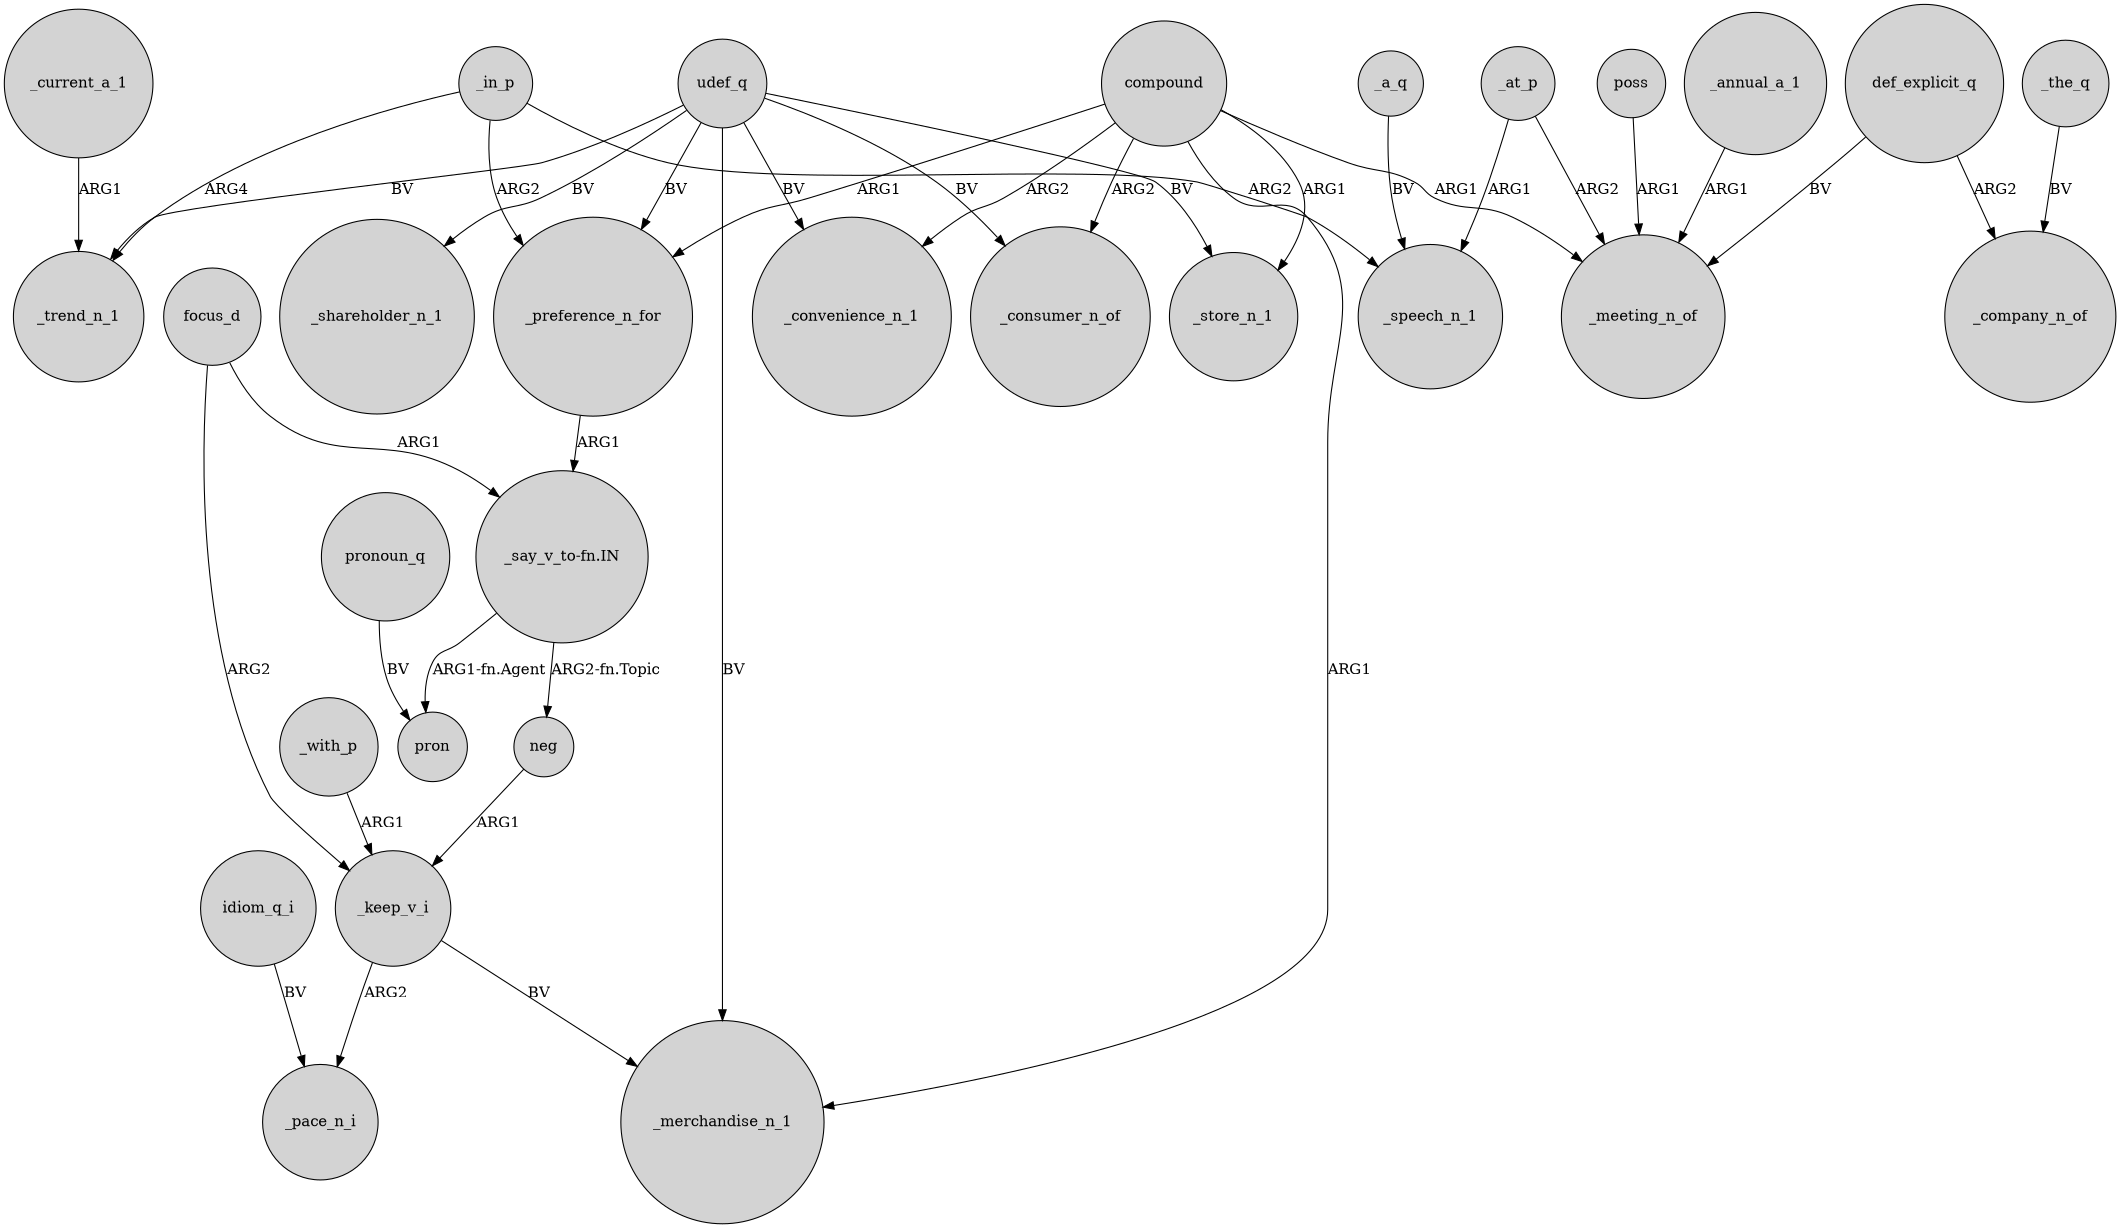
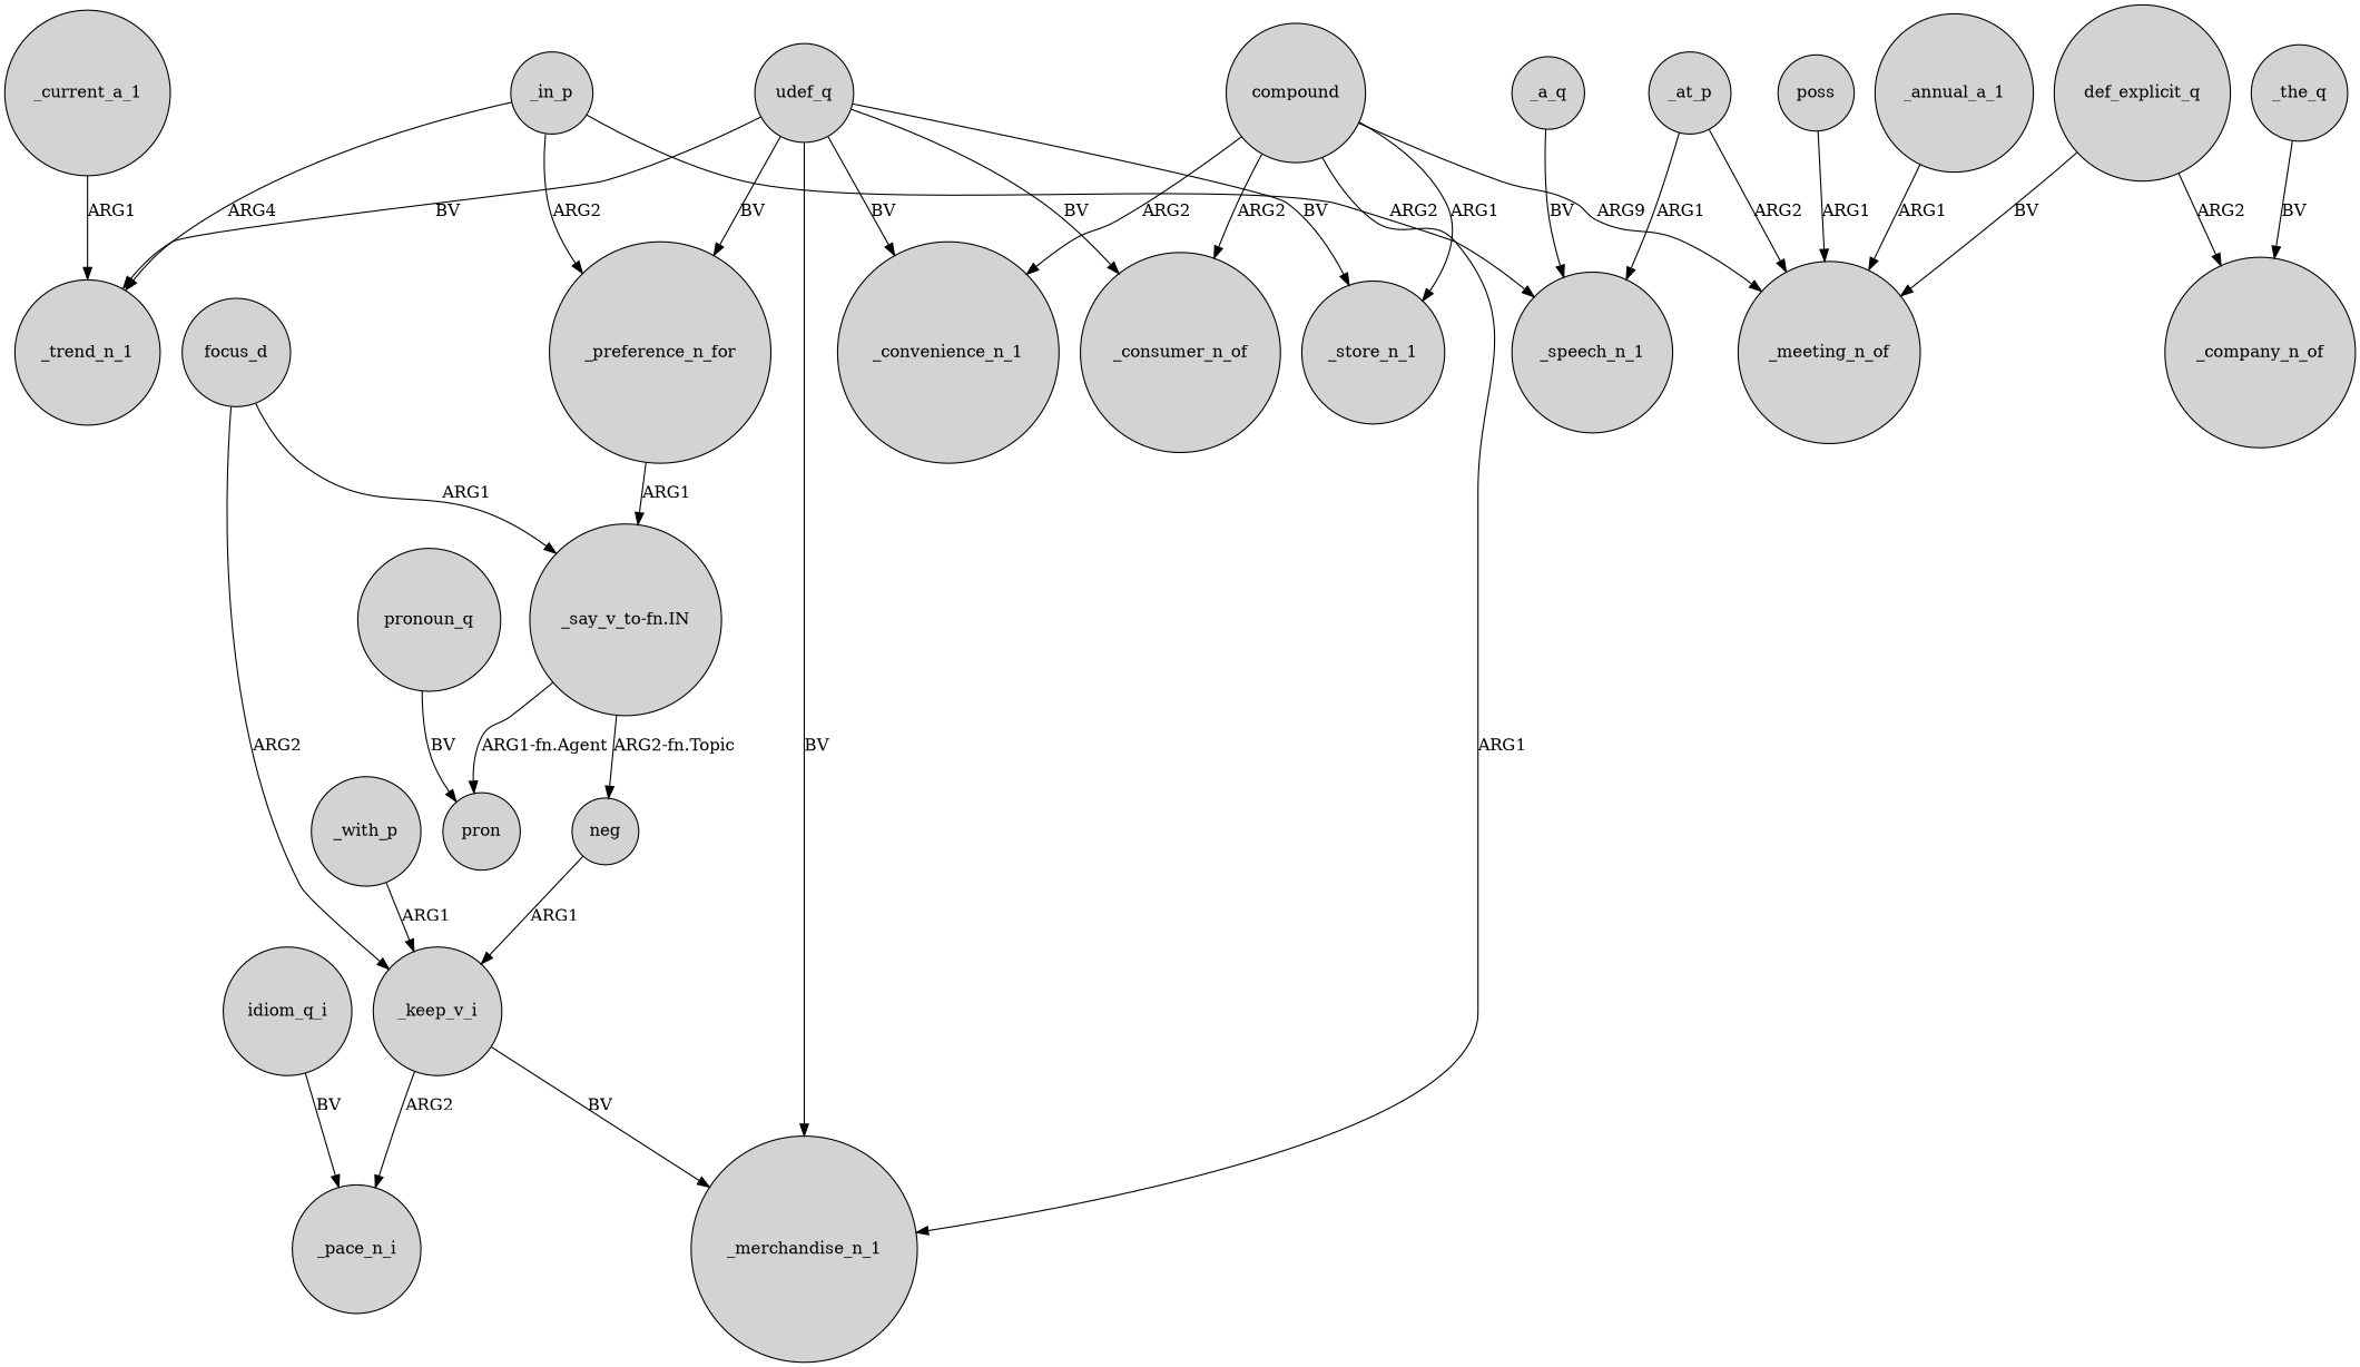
  digraph {
    node [shape=circle style=filled]
    _keep_v_i
    _pace_n_i
    _merchandise_n_1
    _in_p
    _trend_n_1
    _speech_n_1
    _preference_n_for
    "_say_v_to-fn.IN"
    pron
    neg
    compound
    _store_n_1
    _meeting_n_of
    _convenience_n_1
    _consumer_n_of
    def_explicit_q
    _company_n_of
    _current_a_1
    udef_q
-   _shareholder_n_1
    _annual_a_1
    _with_p
    _at_p
    focus_d
    _the_q
    pronoun_q
    idiom_q_i
    poss
    _a_q
    _keep_v_i -> _pace_n_i [label=ARG2]
    _keep_v_i -> _merchandise_n_1 [label=BV]
    _in_p -> _trend_n_1 [label=ARG4]
    _in_p -> _speech_n_1 [label=ARG2]
    _in_p -> _preference_n_for [label=ARG2]
    _preference_n_for -> "_say_v_to-fn.IN" [label=ARG1]
    "_say_v_to-fn.IN" -> pron [label="ARG1-fn.Agent"]
    "_say_v_to-fn.IN" -> neg [label="ARG2-fn.Topic"]
    neg -> _keep_v_i [label=ARG1]
    compound -> _merchandise_n_1 [label=ARG1]
-   compound -> _preference_n_for [label=ARG1]
    compound -> _store_n_1 [label=ARG1]
-   compound -> _meeting_n_of [label=ARG1]
+   compound -> _meeting_n_of [label=ARG9]
    compound -> _convenience_n_1 [label=ARG2]
    compound -> _consumer_n_of [label=ARG2]
    def_explicit_q -> _meeting_n_of [label=BV]
    def_explicit_q -> _company_n_of [label=ARG2]
    _current_a_1 -> _trend_n_1 [label=ARG1]
    udef_q -> _merchandise_n_1 [label=BV]
    udef_q -> _trend_n_1 [label=BV]
    udef_q -> _preference_n_for [label=BV]
    udef_q -> _store_n_1 [label=BV]
    udef_q -> _convenience_n_1 [label=BV]
    udef_q -> _consumer_n_of [label=BV]
-   udef_q -> _shareholder_n_1 [label=BV]
    _annual_a_1 -> _meeting_n_of [label=ARG1]
    _with_p -> _keep_v_i [label=ARG1]
    _at_p -> _speech_n_1 [label=ARG1]
    _at_p -> _meeting_n_of [label=ARG2]
    focus_d -> _keep_v_i [label=ARG2]
    focus_d -> "_say_v_to-fn.IN" [label=ARG1]
    _the_q -> _company_n_of [label=BV]
    pronoun_q -> pron [label=BV]
    idiom_q_i -> _pace_n_i [label=BV]
    poss -> _meeting_n_of [label=ARG1]
    _a_q -> _speech_n_1 [label=BV]
  }
